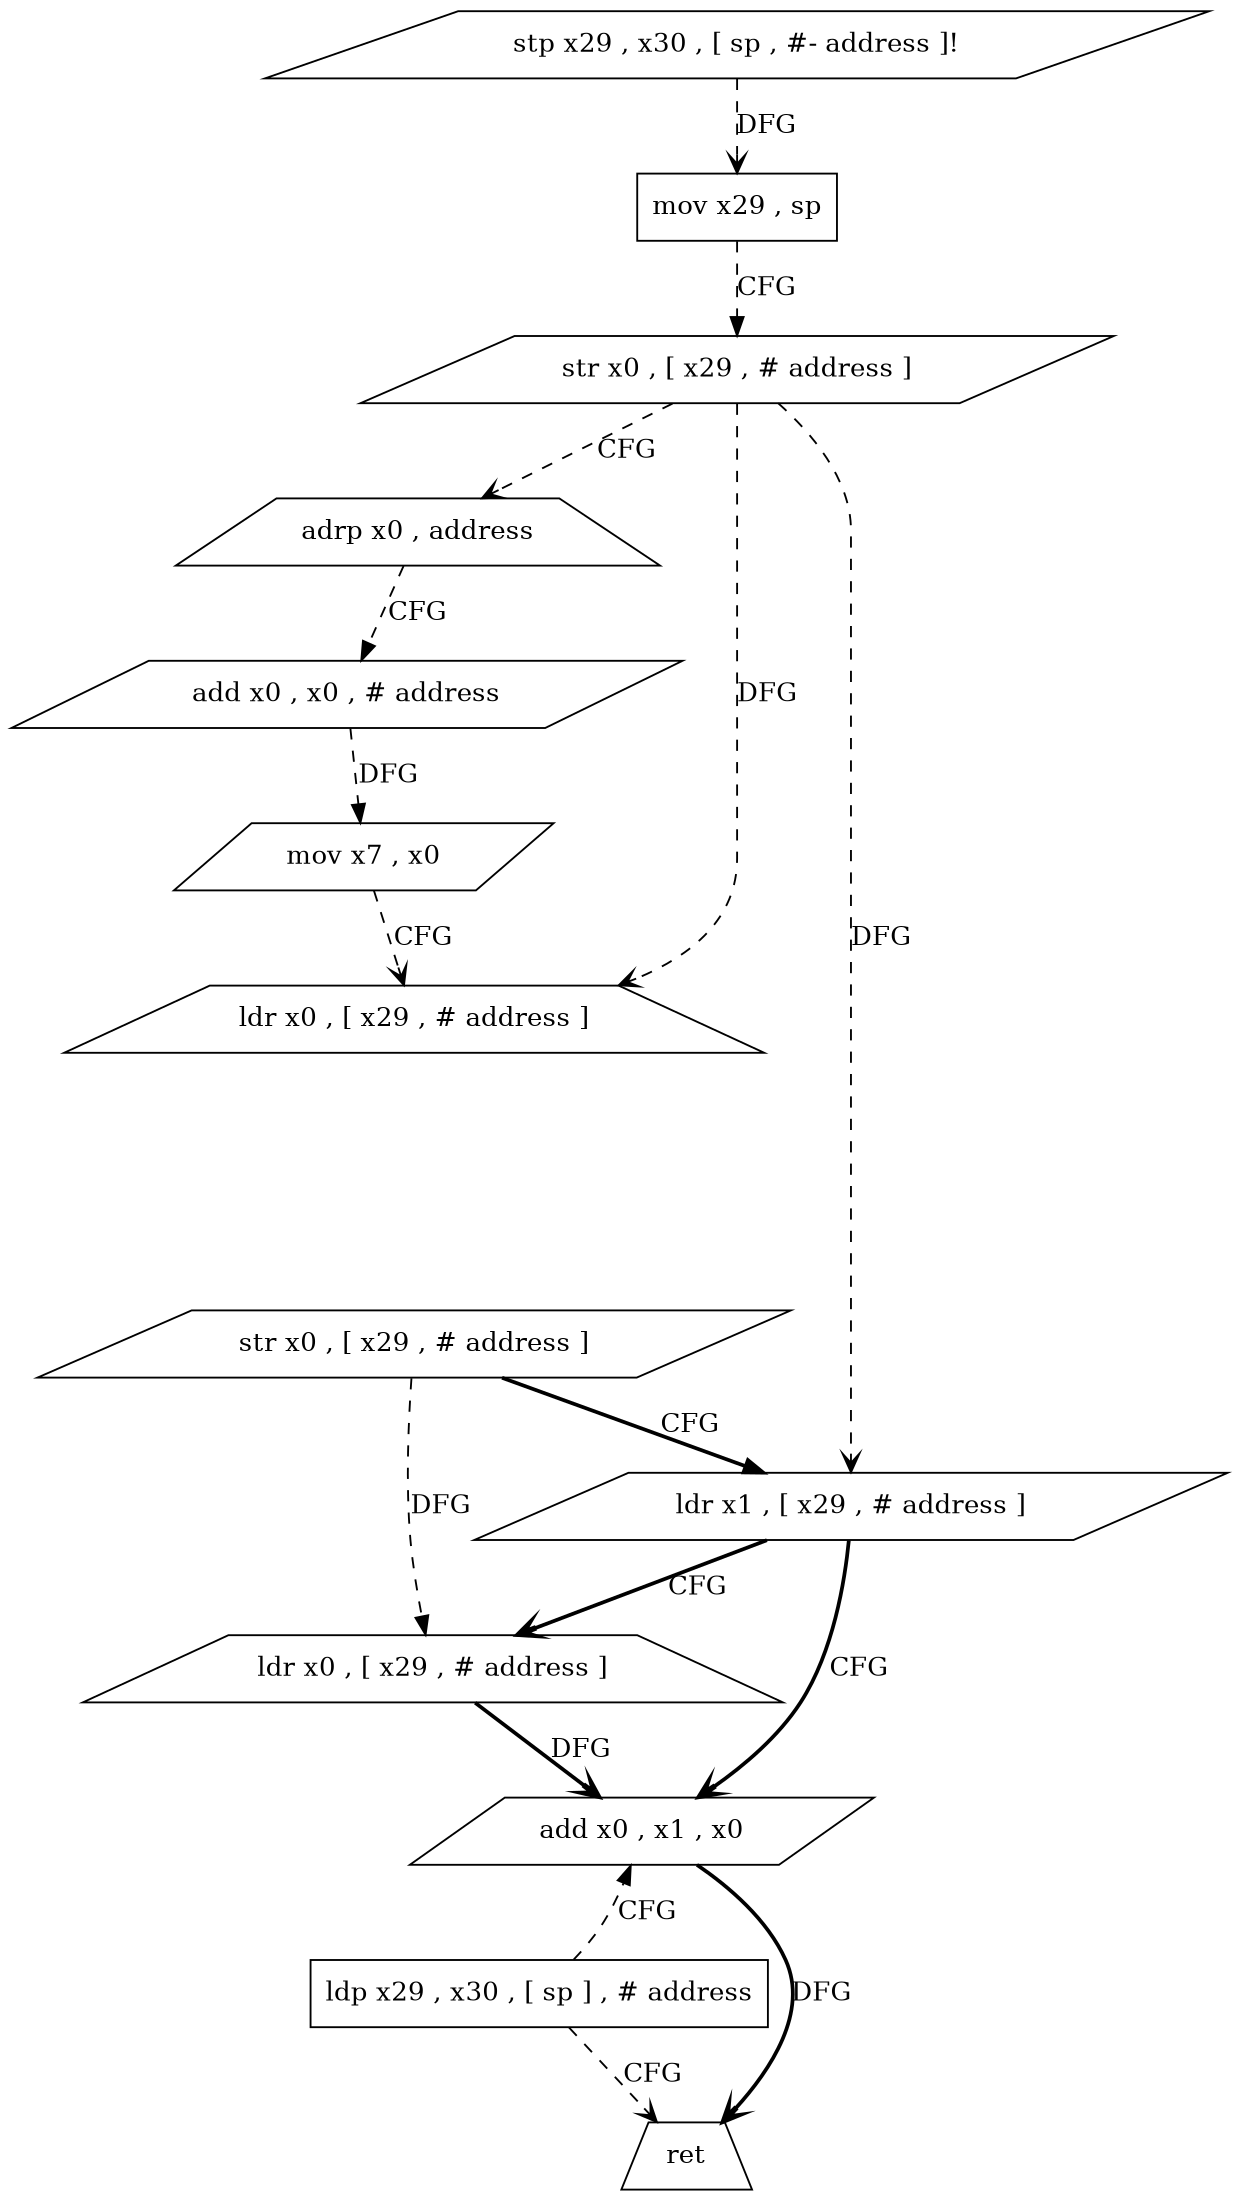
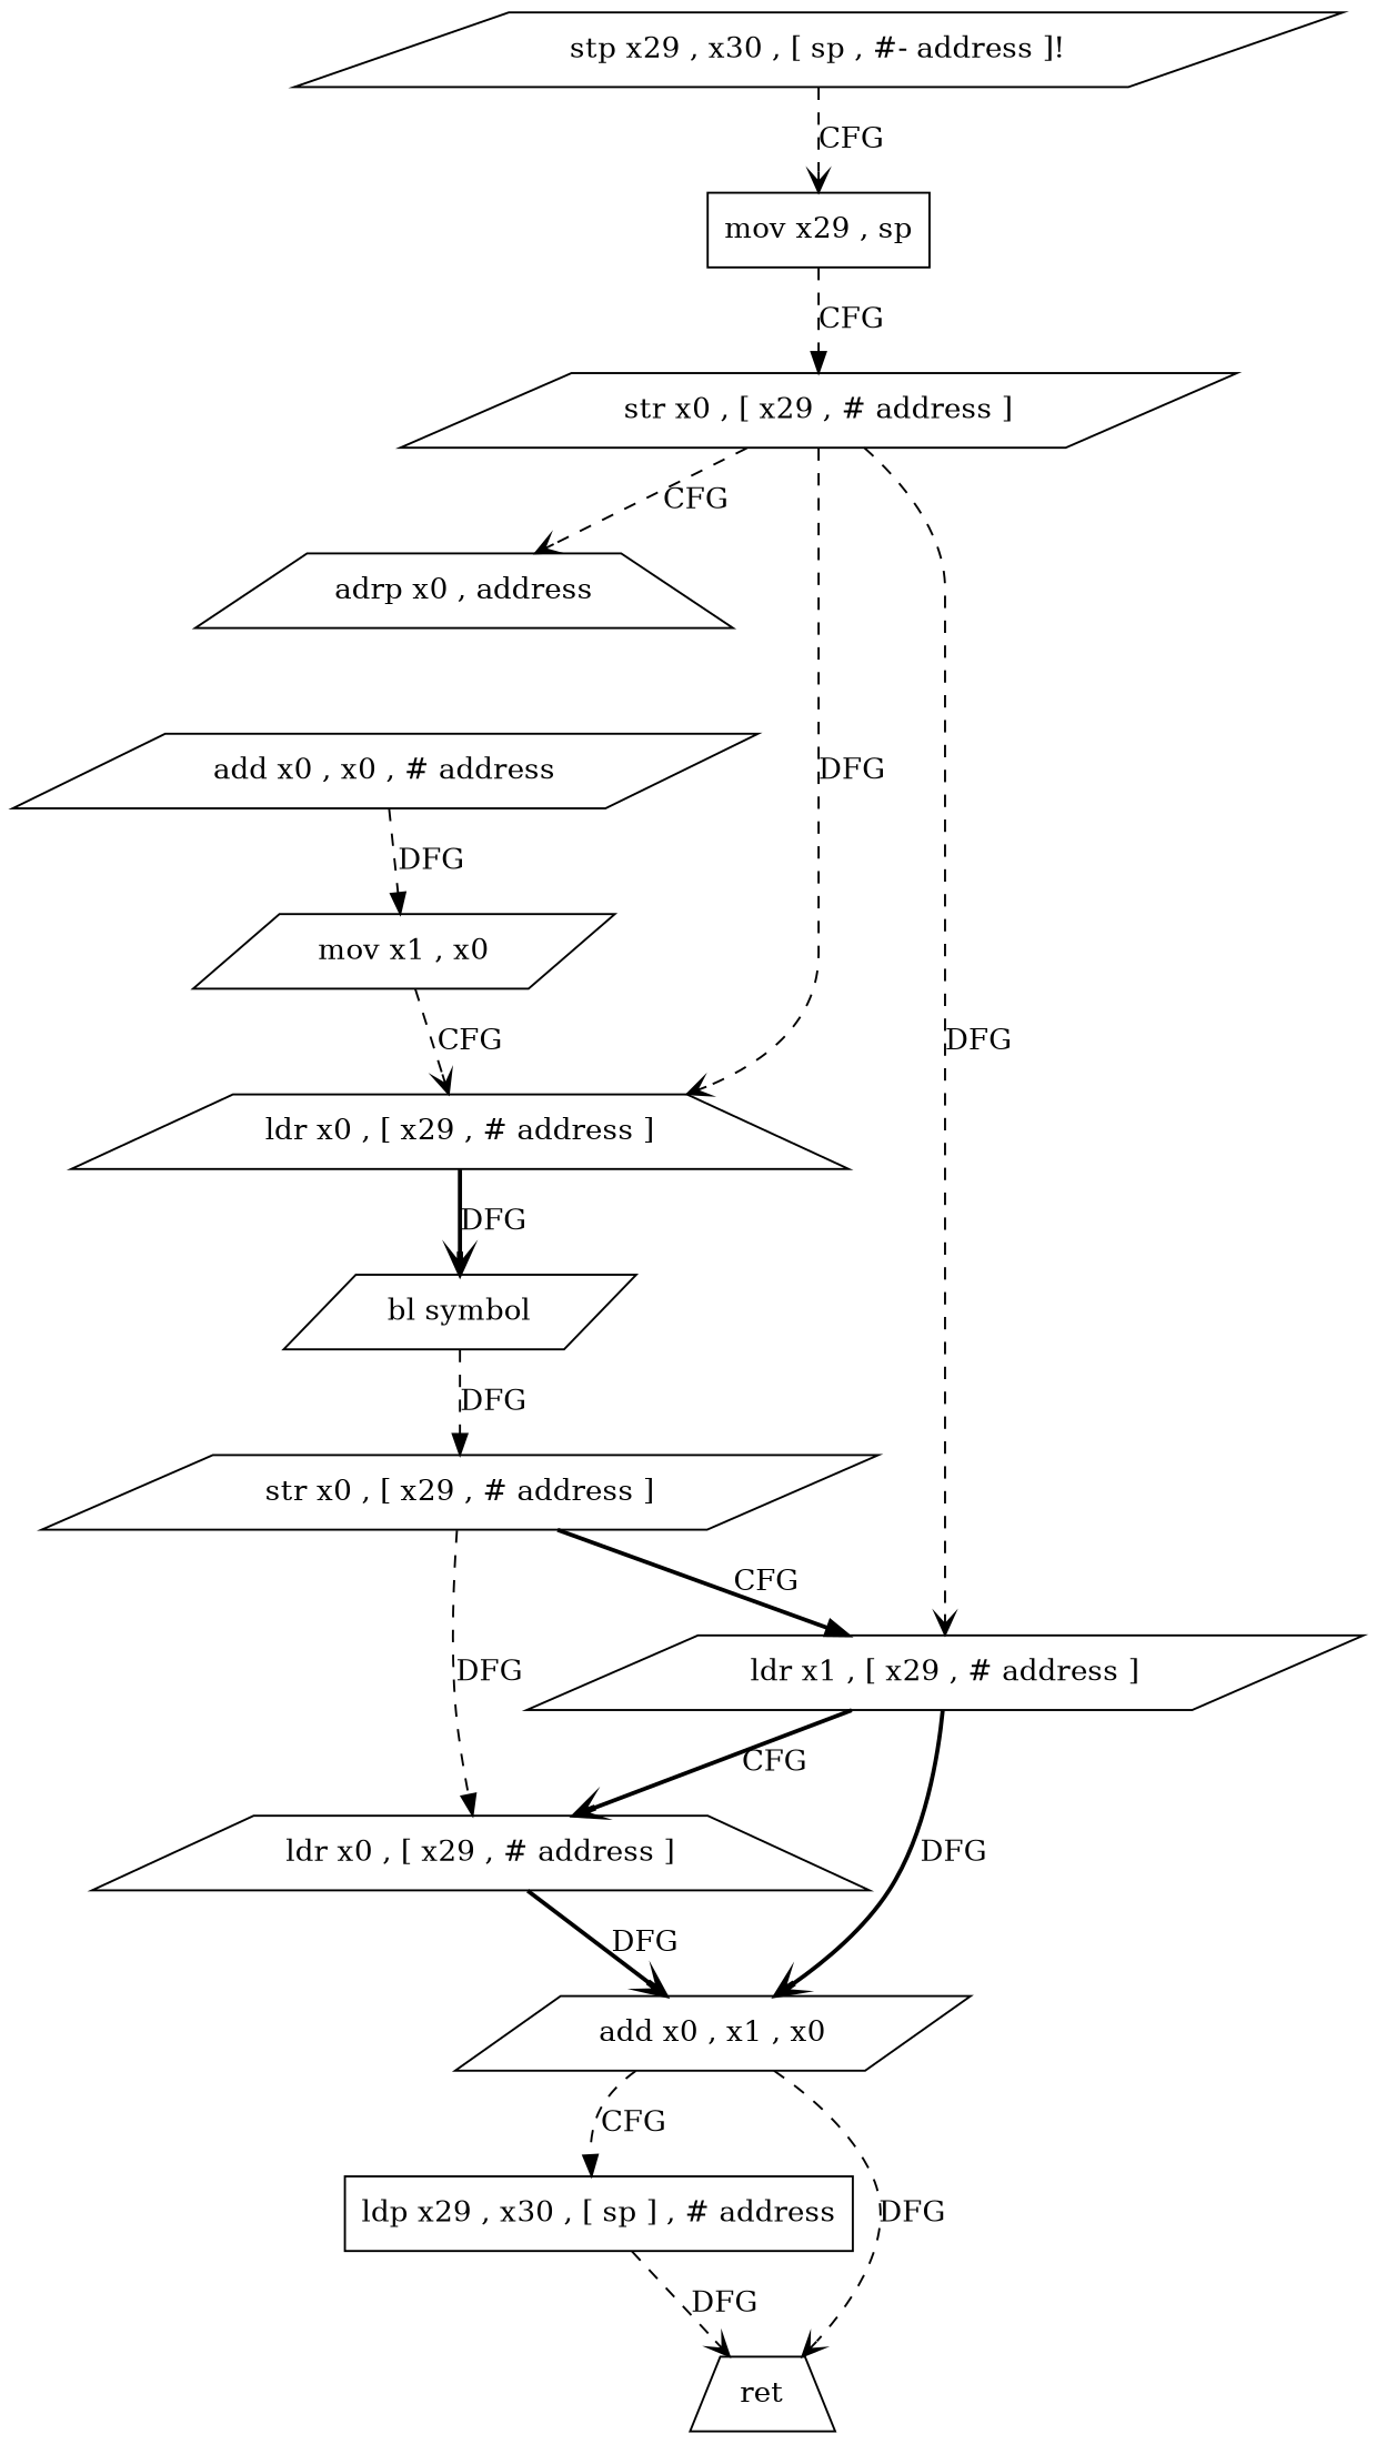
  digraph {
    node [shape=parallelogram]
    edge [arrowhead=vee style=dashed]
    n1 [label="stp x29 , x30 , [ sp , #- address ]!"]
    n2 [label="mov x29 , sp" shape=box]
    n3 [label="str x0 , [ x29 , # address ]"]
    n4 [label="adrp x0 , address" shape=trapezium]
    n5 [label="ldr x0 , [ x29 , # address ]" shape=trapezium]
    n6 [label="ldr x1 , [ x29 , # address ]"]
    n7 [label="add x0 , x0 , # address"]
+   n8 [label="bl symbol"]
    n9 [label="ldr x0 , [ x29 , # address ]" shape=trapezium]
    n10 [label="add x0 , x1 , x0"]
-   n11 [label="mov x7 , x0"]
+   n11 [label="mov x1 , x0"]
    n12 [label="str x0 , [ x29 , # address ]"]
    n13 [label="ldp x29 , x30 , [ sp ] , # address" shape=box]
    n14 [label=ret shape=trapezium]
-   n1 -> n2 [label=DFG]
+   n1 -> n2 [label=CFG]
    n2 -> n3 [arrowhead=normal label=CFG]
    n3 -> n4 [label=CFG]
    n3 -> n5 [label=DFG]
    n3 -> n6 [label=DFG]
-   n4 -> n7 [arrowhead=normal label=CFG]
+   n5 -> n8 [label=DFG style=bold]
    n6 -> n9 [label=CFG style=bold]
-   n6 -> n10 [label=CFG style=bold]
+   n6 -> n10 [label=DFG style=bold]
    n7 -> n11 [arrowhead=normal label=DFG]
+   n8 -> n12 [arrowhead=normal label=DFG]
    n9 -> n10 [label=DFG style=bold]
-   n13 -> n10 [arrowhead=normal label=CFG]
-   n10 -> n14 [label=DFG style=bold]
+   n10 -> n13 [arrowhead=normal label=CFG]
+   n10 -> n14 [label=DFG]
    n11 -> n5 [label=CFG]
    n12 -> n6 [arrowhead=normal label=CFG style=bold]
    n12 -> n9 [arrowhead=normal label=DFG]
-   n13 -> n14 [label=CFG]
+   n13 -> n14 [label=DFG]
  }
